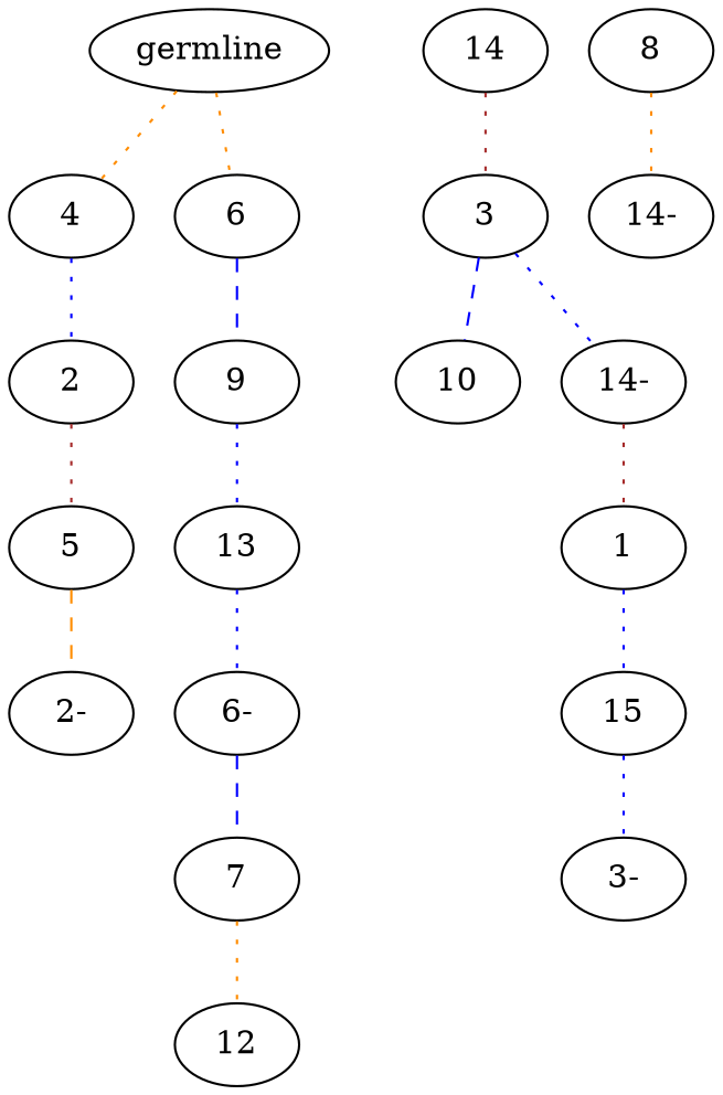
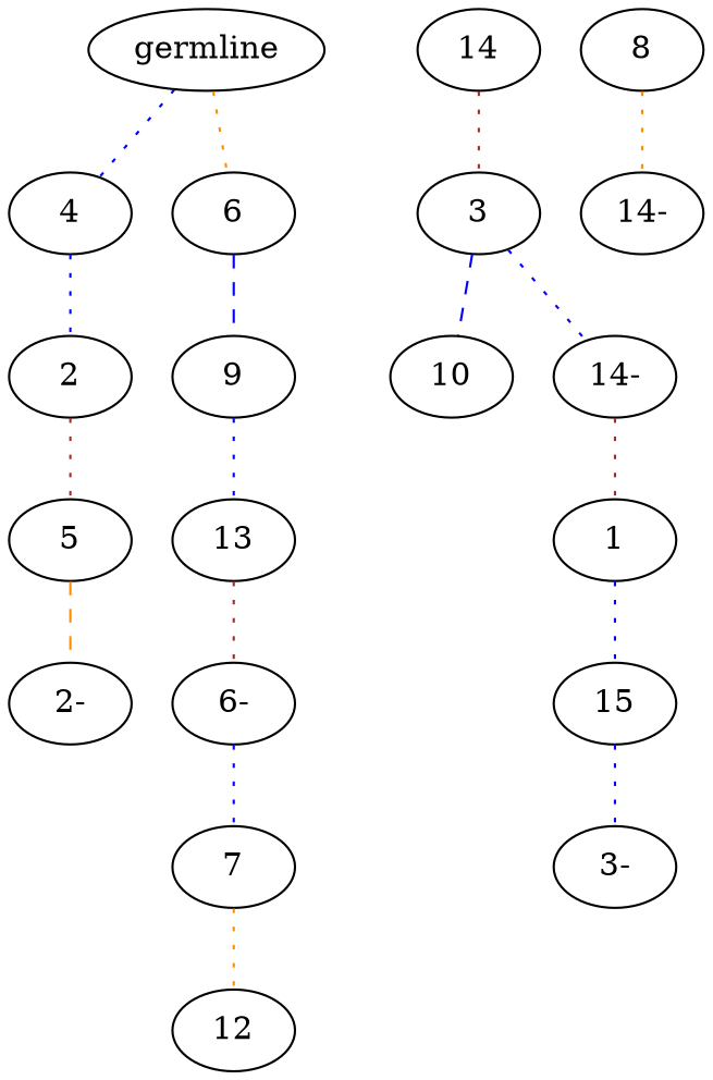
  graph {
    edge [color=blue style=dotted]
    n1 [label=germline]
    n2 [label=4]
    n3 [label=6]
    n4 [label=14]
    n5 [label=3]
    n6 [label=2]
    n7 [label=9]
    n8 [label=10]
    n9 [label="14-"]
    n10 [label=8]
    n11 [label="14-"]
    n12 [label=1]
    n13 [label=15]
    n14 [label="3-"]
    n15 [label=5]
    n16 [label="2-"]
    n17 [label=13]
    n18 [label="6-"]
    n19 [label=7]
    n20 [label=12]
-   n1 -- n2 [color=darkorange]
+   n1 -- n2
    n1 -- n3 [color=darkorange]
    n2 -- n6
    n3 -- n7 [style=dashed]
    n4 -- n5 [color=brown]
    n5 -- n8 [style=dashed]
    n5 -- n9
    n6 -- n15 [color=brown]
    n7 -- n17
    n9 -- n12 [color=brown]
    n10 -- n11 [color=darkorange]
    n12 -- n13
    n13 -- n14
    n15 -- n16 [color=darkorange style=dashed]
-   n17 -- n18
-   n18 -- n19 [style=dashed]
+   n17 -- n18 [color=brown]
+   n18 -- n19
    n19 -- n20 [color=darkorange]
  }
